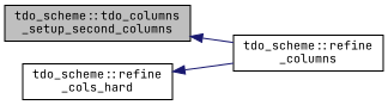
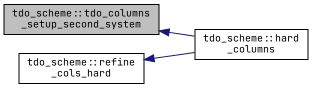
  digraph {
    fontname="JetBrains Mono"
    rankdir=LR
    node [color=black fillcolor=white fontname="JetBrains Mono" fontsize=10 shape=record style=filled]
    edge [color=midnightblue dir=back fontname="JetBrains Mono" fontsize=10 labelfontname=Helvetica labelfontsize=10 style=solid]
-   n1 [fillcolor=grey75 fontcolor=black height=0.2 label="tdo_scheme::tdo_columns\l_setup_second_columns" width=0.4]
-   n2 [height=0.2 label="tdo_scheme::refine\l_columns" width=0.4]
+   n1 [fillcolor=grey75 fontcolor=black height=0.2 label="tdo_scheme::tdo_columns\l_setup_second_system" width=0.4]
+   n2 [height=0.2 label="tdo_scheme::hard\l_columns" width=0.4]
    n3 [height=0.2 label="tdo_scheme::refine\l_cols_hard" width=0.4]
    n1 -> n2
    n3 -> n2
  }
